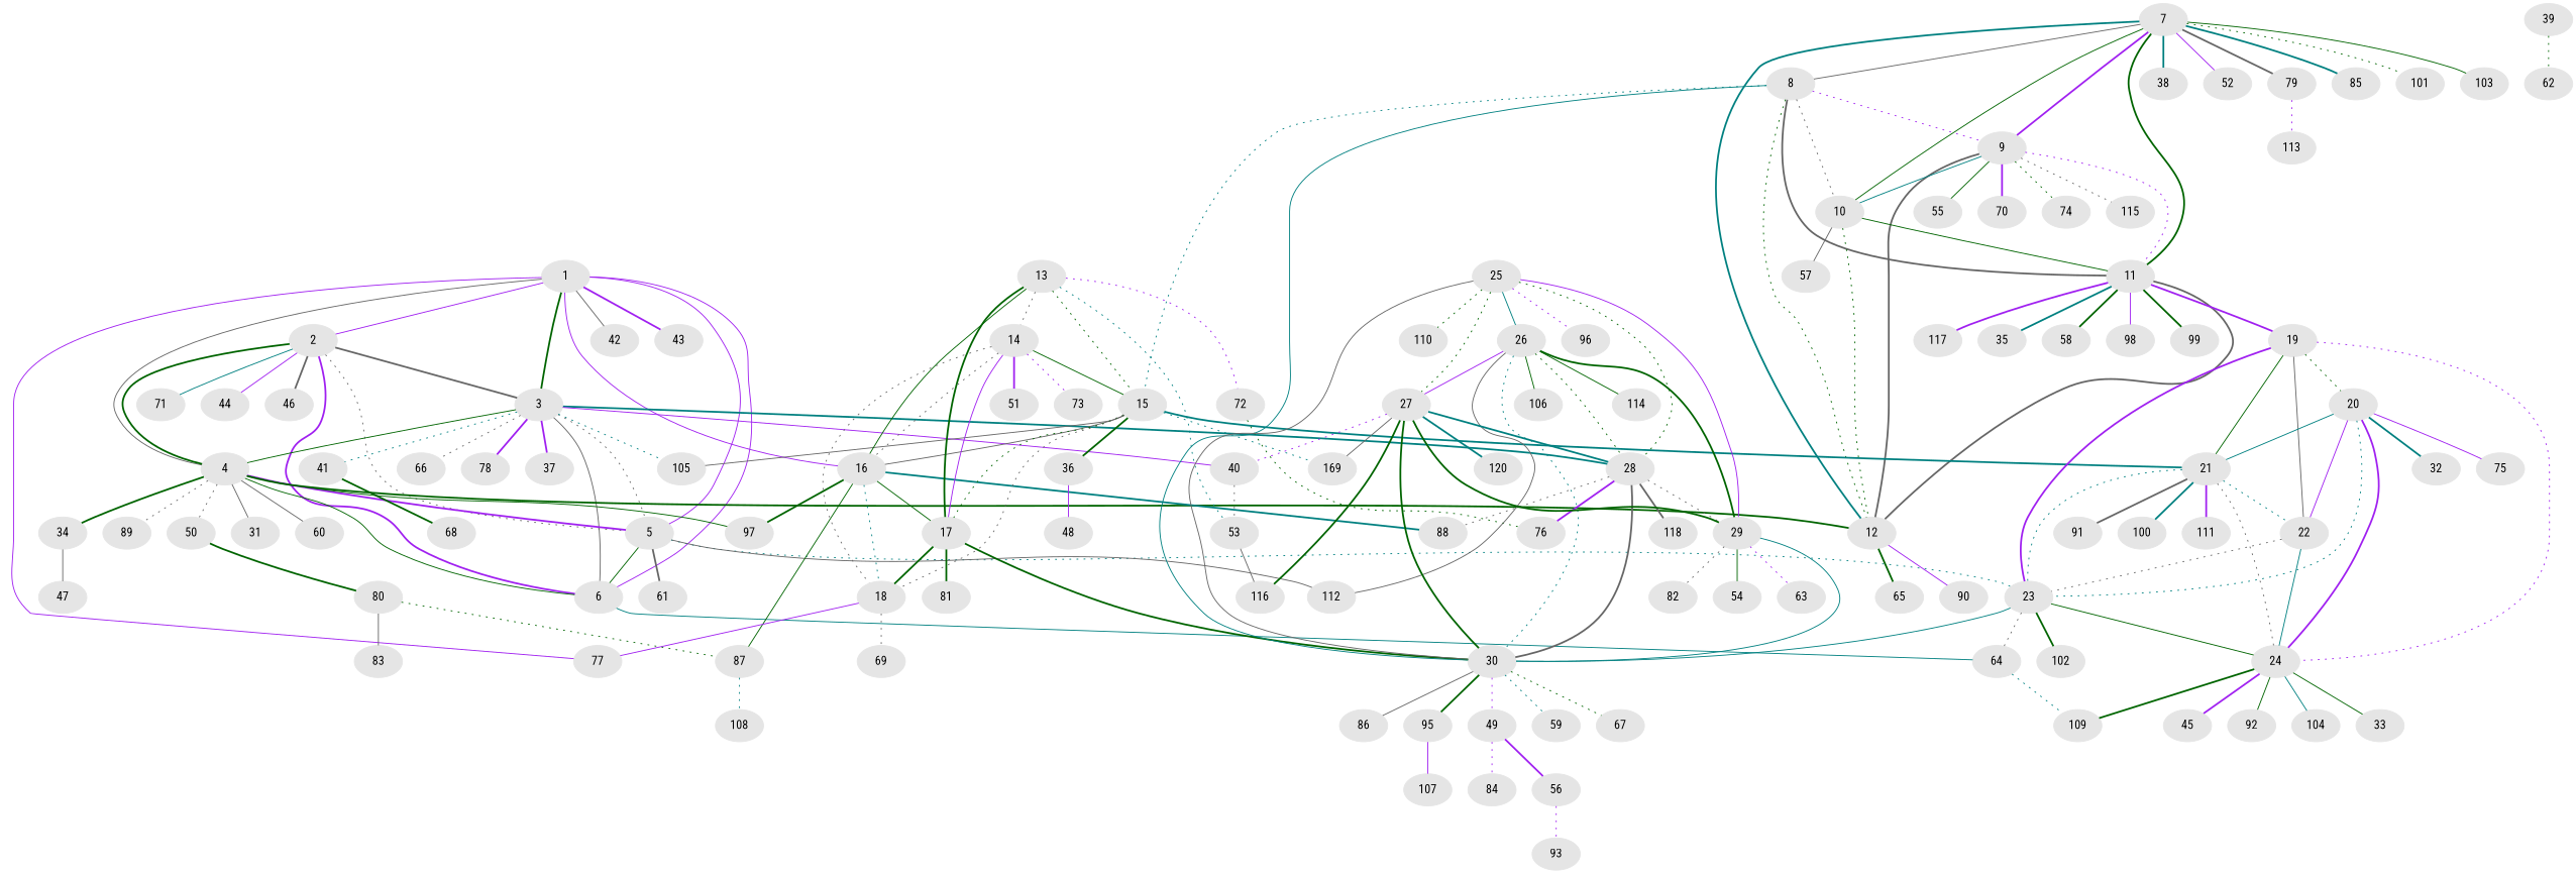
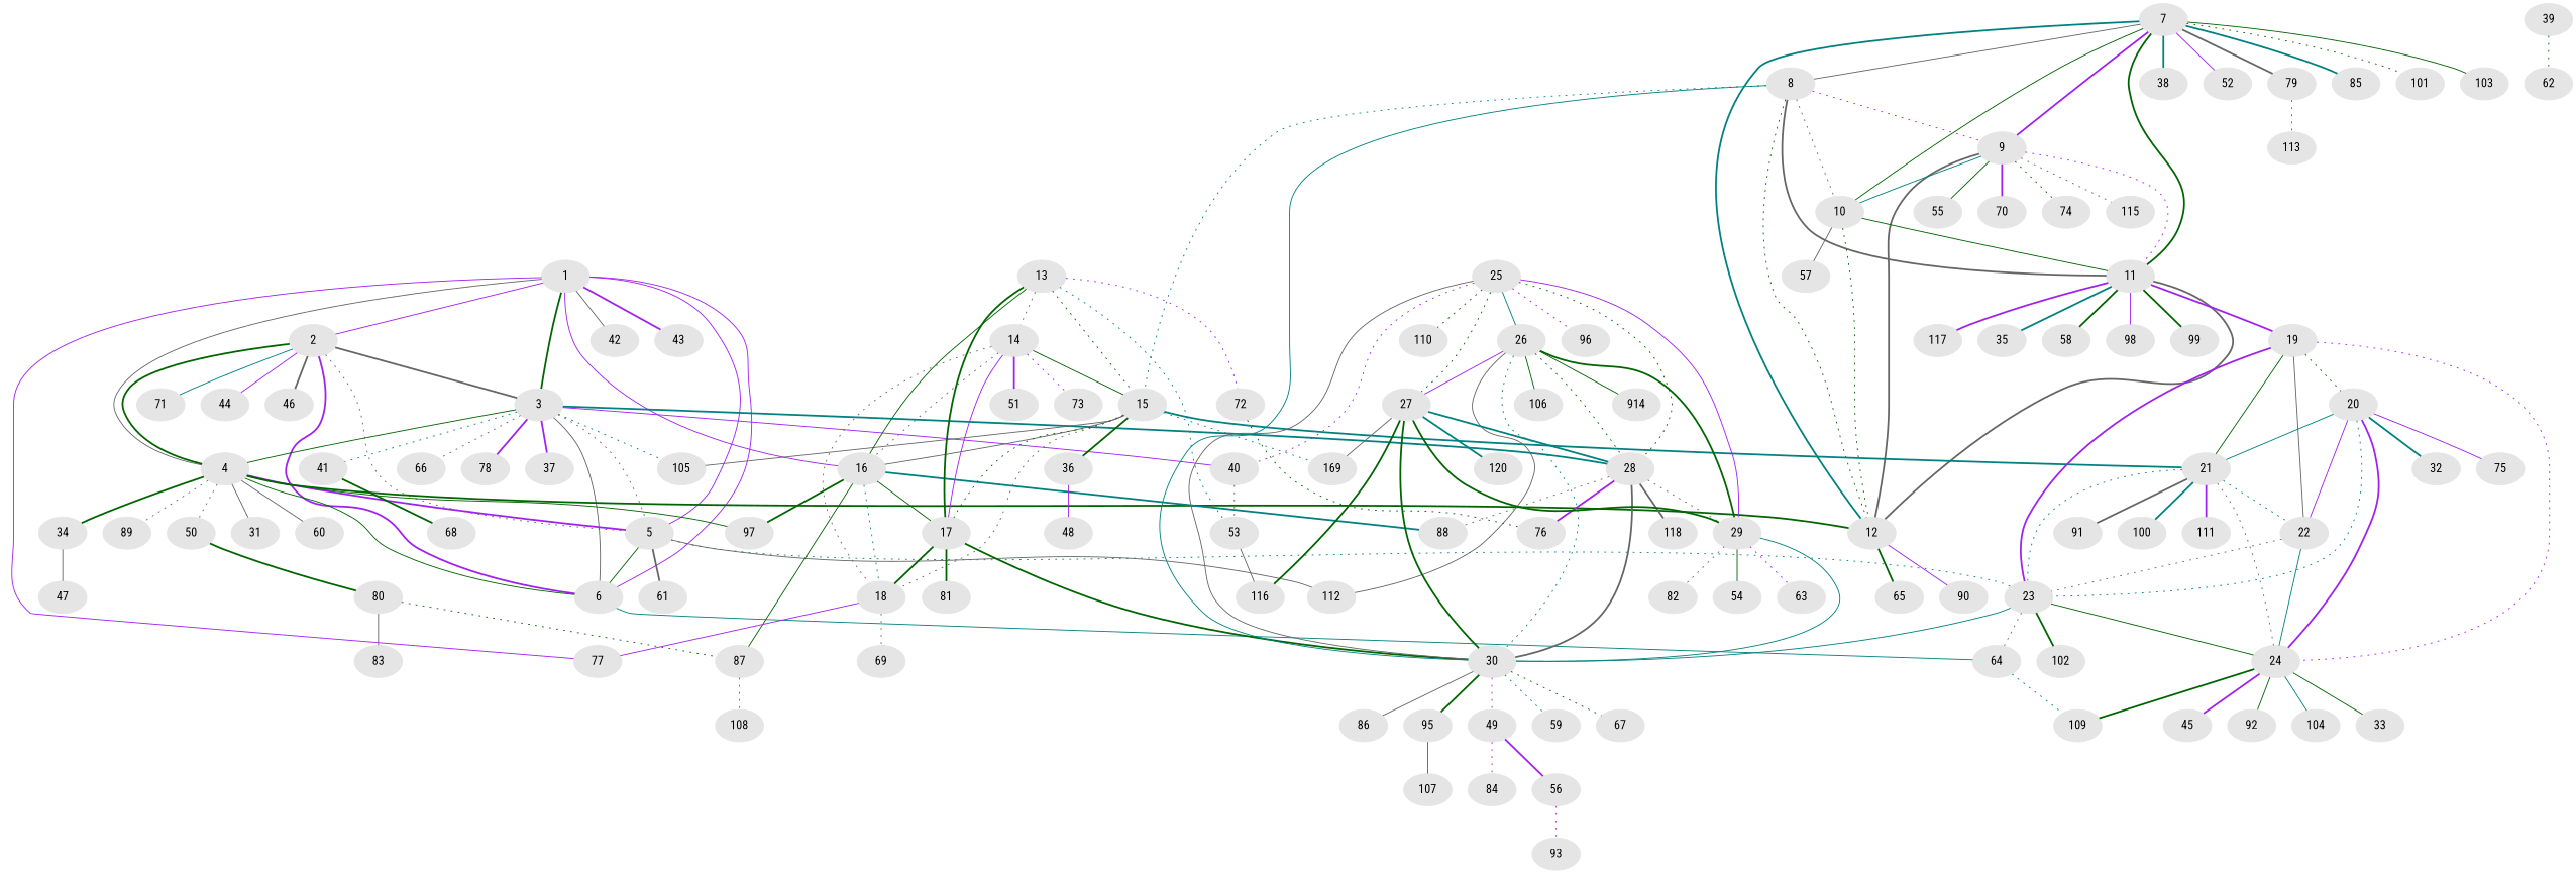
  graph {
    fontname="Roboto Condensed"
    node [color=gray90 fontname="Roboto Condensed" style=filled]
    edge [color=darkgreen fontname="Roboto Condensed" style=solid]
    1
    2
    3
    4
    5
    6
    16
    42
    43
    77
    44
    46
    71
    28
    37
    40
    41
    66
    78
    105
    12
    31
    34
    50
    60
    89
    97
    23
    61
    112
    64
    17
    18
    87
    88
    30
    29
    76
    118
    53
    68
    65
    90
    47
    80
    24
    102
    109
    7
    8
    9
    10
    11
    38
    52
    79
    85
    101
    103
    15
    55
    70
    74
    115
    57
    19
    35
    58
    98
    99
    117
    113
    21
    36
    n75 [label=169]
    49
    59
    67
    86
    95
    20
    22
    13
    14
    72
    51
    73
    81
    69
    116
    91
    100
    111
    48
    108
    32
    75
    33
    45
    92
    104
    39
    62
    25
    26
    27
    96
    110
    106
-   114
+   114 [label=914]
    120
    54
    63
    82
    56
    84
    107
    93
    83
    1 -- 2 [color=purple]
    1 -- 3 [style=bold]
    1 -- 4 [color=gray40]
    1 -- 5 [color=purple]
    1 -- 6 [color=purple]
    1 -- 16 [color=purple]
    1 -- 42 [color=gray40]
    1 -- 43 [color=purple style=bold]
    1 -- 77 [color=purple]
    2 -- 3 [color=gray40 style=bold]
    2 -- 4 [style=bold]
    2 -- 5 [color=gray40 style=dotted]
    2 -- 6 [color=purple style=bold]
    2 -- 44 [color=purple]
    2 -- 46 [color=gray40 style=bold]
    2 -- 71 [color=teal]
    3 -- 4
    3 -- 5 [color=gray40 style=dotted]
    3 -- 6 [color=gray40]
    3 -- 28 [color=teal style=bold]
    3 -- 37 [color=purple style=bold]
    3 -- 40 [color=purple]
    3 -- 41 [color=teal style=dotted]
    3 -- 66 [color=gray40 style=dotted]
    3 -- 78 [color=purple style=bold]
    3 -- 105 [color=teal style=dotted]
    4 -- 5 [color=purple style=bold]
    4 -- 6
    4 -- 12 [style=bold]
    4 -- 31 [color=gray40]
    4 -- 34 [style=bold]
    4 -- 50 [color=gray40 style=dotted]
    4 -- 60 [color=gray40]
    4 -- 89 [color=gray40 style=dotted]
    4 -- 97
    5 -- 6
    5 -- 23 [color=teal style=dotted]
    5 -- 61 [color=gray40 style=bold]
    5 -- 112 [color=gray40]
    6 -- 64 [color=teal]
    16 -- 97 [style=bold]
    16 -- 17
    16 -- 18 [color=teal style=dotted]
    16 -- 87
    16 -- 88 [color=teal style=bold]
    28 -- 88 [color=gray40 style=dotted]
    28 -- 30 [color=gray40 style=bold]
    28 -- 29 [color=gray40 style=dotted]
    28 -- 76 [color=purple style=bold]
    28 -- 118 [color=gray40 style=bold]
    40 -- 53 [color=gray40 style=dotted]
    41 -- 68 [style=bold]
    12 -- 65 [style=bold]
    12 -- 90 [color=purple]
    34 -- 47 [color=gray40]
    50 -- 80 [style=bold]
    23 -- 64 [color=gray40 style=dotted]
    23 -- 30 [color=teal]
    23 -- 24
    23 -- 102 [style=bold]
    64 -- 109 [color=teal style=dotted]
    17 -- 18 [style=bold]
    17 -- 30 [style=bold]
    17 -- 81 [style=bold]
    18 -- 77 [color=purple]
    18 -- 69 [color=gray40 style=dotted]
    87 -- 108 [color=teal style=dotted]
    30 -- 49 [color=purple style=dotted]
    30 -- 59 [color=teal style=dotted]
    30 -- 67 [style=dotted]
    30 -- 86 [color=gray40]
    30 -- 95 [style=bold]
    29 -- 30 [color=teal]
    29 -- 54
    29 -- 63 [color=purple style=dotted]
    29 -- 82 [color=gray40 style=dotted]
    53 -- 116 [color=gray40]
    80 -- 87 [style=dotted]
    80 -- 83 [color=gray40]
    24 -- 109 [style=bold]
    24 -- 33
    24 -- 45 [color=purple style=bold]
    24 -- 92
    24 -- 104 [color=teal]
    7 -- 12 [color=teal style=bold]
    7 -- 8 [color=gray40]
    7 -- 9 [color=purple style=bold]
    7 -- 10
    7 -- 11 [style=bold]
    7 -- 38 [color=teal style=bold]
    7 -- 52 [color=purple]
    7 -- 79 [color=gray40 style=bold]
    7 -- 85 [color=teal style=bold]
    7 -- 101 [style=dotted]
    7 -- 103
    8 -- 12 [style=dotted]
    8 -- 30 [color=teal]
    8 -- 9 [color=purple style=dotted]
    8 -- 10 [color=gray40 style=dotted]
    8 -- 11 [color=gray40 style=bold]
    8 -- 15 [color=teal style=dotted]
    9 -- 12 [color=gray40 style=bold]
    9 -- 10 [color=teal]
    9 -- 11 [color=purple style=dotted]
    9 -- 55
    9 -- 70 [color=purple style=bold]
    9 -- 74 [style=dotted]
    9 -- 115 [color=gray40 style=dotted]
    10 -- 12 [style=dotted]
    10 -- 11
    10 -- 57 [color=gray40]
    11 -- 12 [color=gray40 style=bold]
    11 -- 19 [color=purple style=bold]
    11 -- 35 [color=teal style=bold]
    11 -- 58 [style=bold]
    11 -- 98 [color=purple]
    11 -- 99 [style=bold]
    11 -- 117 [color=purple style=bold]
    79 -- 113 [color=purple style=dotted]
    15 -- 16 [color=gray40]
    15 -- 105 [color=gray40]
    15 -- 17 [style=dotted]
    15 -- 18 [color=gray40 style=dotted]
    15 -- 21 [color=teal style=bold]
    15 -- 36 [style=bold]
    15 -- n75 [color=teal style=dotted]
    19 -- 23 [color=purple style=bold]
    19 -- 24 [color=purple style=dotted]
    19 -- 21
    19 -- 20 [style=dotted]
    19 -- 22 [color=gray40]
    21 -- 23 [color=teal style=dotted]
    21 -- 24 [color=gray40 style=dotted]
    21 -- 22 [color=teal style=dotted]
    21 -- 91 [color=gray40 style=bold]
    21 -- 100 [color=teal style=bold]
    21 -- 111 [color=purple style=bold]
    36 -- 48 [color=purple]
    49 -- 56 [color=purple style=bold]
    49 -- 84 [color=purple style=dotted]
    95 -- 107 [color=purple]
    20 -- 23 [color=teal style=dotted]
    20 -- 24 [color=purple style=bold]
    20 -- 21 [color=teal]
    20 -- 22 [color=purple]
    20 -- 32 [color=teal style=bold]
    20 -- 75 [color=purple]
    22 -- 23 [color=gray40 style=dotted]
    22 -- 24 [color=teal]
    13 -- 16
    13 -- 17 [style=bold]
    13 -- 53 [color=teal style=dotted]
    13 -- 15 [style=dotted]
    13 -- 14 [color=gray40 style=dotted]
    13 -- 72 [color=purple style=dotted]
    14 -- 16 [color=gray40 style=dotted]
    14 -- 17 [color=purple]
    14 -- 18 [color=gray40 style=dotted]
    14 -- 15
    14 -- 51 [color=purple style=bold]
    14 -- 73 [color=purple style=dotted]
    72 -- 76 [style=dotted]
    39 -- 62 [style=dotted]
    25 -- 28 [style=dotted]
-   27 -- 40 [color=purple style=dotted]
+   25 -- 40 [color=purple style=dotted]
    25 -- 30 [color=gray40]
    25 -- 29 [color=purple]
    25 -- 26 [color=teal]
    25 -- 27 [style=dotted]
    25 -- 96 [color=purple style=dotted]
    25 -- 110 [style=dotted]
    26 -- 28 [style=dotted]
    26 -- 112 [color=gray40]
    26 -- 30 [color=teal style=dotted]
    26 -- 29 [style=bold]
    26 -- 27 [color=purple]
    26 -- 106
    26 -- 114
    27 -- 28 [color=teal style=bold]
    27 -- 30 [style=bold]
    27 -- 29 [style=bold]
    27 -- n75 [color=gray40]
    27 -- 116 [style=bold]
    27 -- 120 [color=teal style=bold]
    56 -- 93 [color=purple style=dotted]
  }
